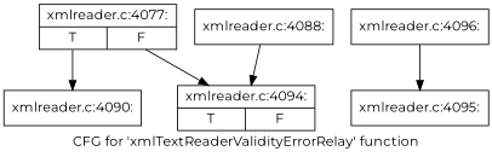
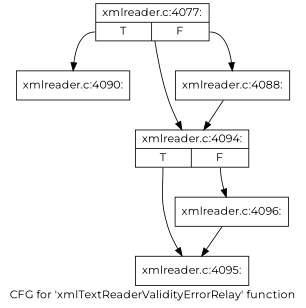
  digraph {
    fontname=Montserrat
    label="CFG for 'xmlTextReaderValidityErrorRelay' function"
    node [fontname=Montserrat shape=record]
    edge [fontname=Montserrat]
    n1 [label="{xmlreader.c:4077:|{<s0>T|<s1>F}}"]
    n2 [label="{xmlreader.c:4090:}"]
    n3 [label="{xmlreader.c:4088:}"]
    n4 [label="{xmlreader.c:4094:|{<s0>T|<s1>F}}"]
    n5 [label="{xmlreader.c:4095:}"]
    n6 [label="{xmlreader.c:4096:}"]
    n1 -> n2 [tailport=s0]
+   n1 -> n3 [tailport=s1]
    n1 -> n4
    n3 -> n4
+   n4 -> n5 [tailport=s0]
+   n4 -> n6 [tailport=s1]
    n6 -> n5
  }
